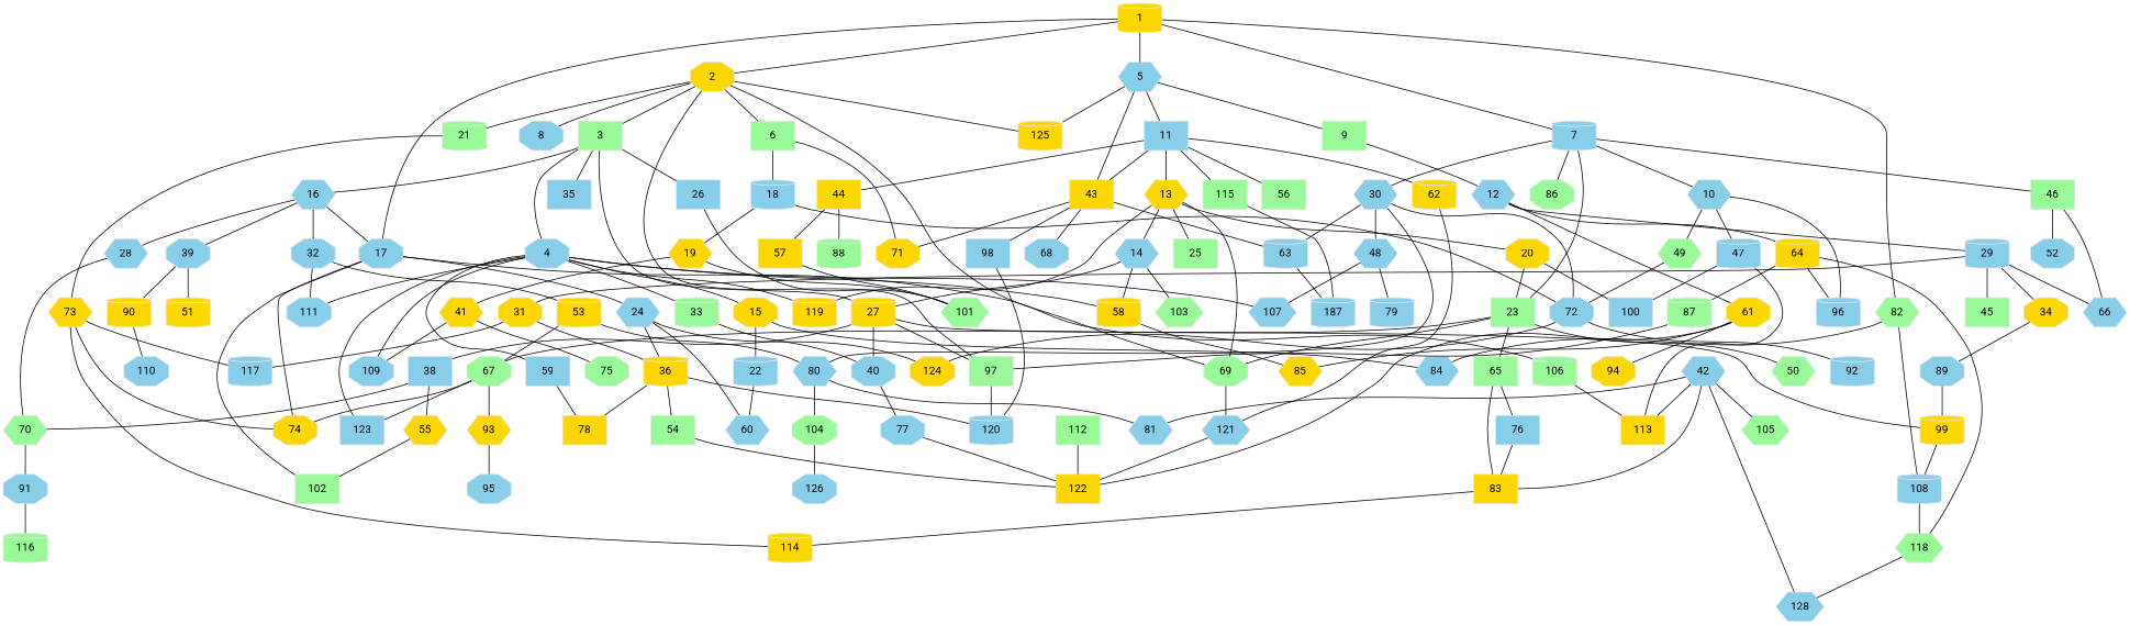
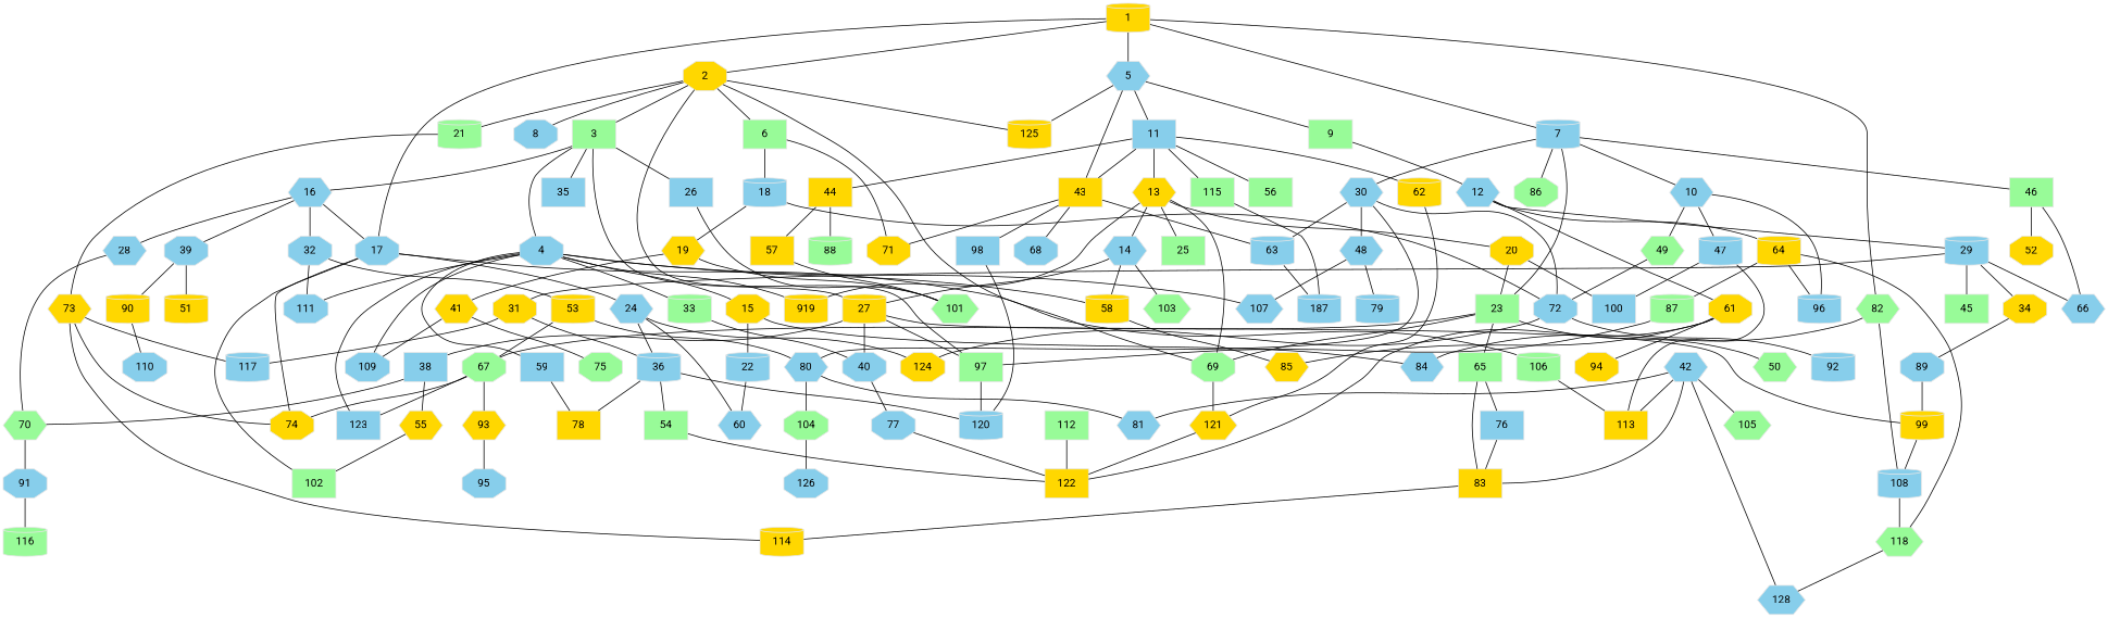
  graph {
    fontname=Roboto
    node [color=gray90 fillcolor=skyblue fontname=Roboto shape=hexagon style=filled]
    edge [fontname=Roboto]
    1 [fillcolor=gold shape=cylinder]
    2 [fillcolor=gold shape=octagon]
    5
    7 [shape=cylinder]
    17 [shape=octagon]
    82 [fillcolor=palegreen]
    3 [fillcolor=palegreen shape=box]
    6 [fillcolor=palegreen shape=box]
    8 [shape=octagon]
    21 [fillcolor=palegreen shape=cylinder]
    69 [fillcolor=palegreen shape=octagon]
    97 [fillcolor=palegreen shape=box]
    125 [fillcolor=gold shape=cylinder]
    9 [fillcolor=palegreen shape=box]
    11 [shape=box]
    43 [fillcolor=gold shape=box]
    10
    23 [fillcolor=palegreen shape=box]
    30
    46 [fillcolor=palegreen shape=box]
    86 [fillcolor=palegreen shape=octagon]
    24
    74 [fillcolor=gold shape=octagon]
    102 [fillcolor=palegreen shape=box]
    106 [fillcolor=palegreen shape=cylinder]
    84
    108 [shape=cylinder]
    4 [shape=octagon]
    16
    26 [shape=box]
    27 [fillcolor=gold shape=cylinder]
    35 [shape=box]
    18 [shape=cylinder]
    71 [fillcolor=gold shape=octagon]
    73 [fillcolor=gold]
-   121
+   121 [fillcolor=gold]
    120 [shape=cylinder]
    15 [fillcolor=gold shape=octagon]
    33 [fillcolor=palegreen shape=cylinder]
    58 [fillcolor=gold shape=cylinder]
    59 [shape=box]
    107
    109 [shape=octagon]
    111 [shape=octagon]
-   119 [fillcolor=gold shape=cylinder]
+   119 [fillcolor=gold shape=cylinder label=919]
    123 [shape=box]
    28
    32 [shape=octagon]
    39 [shape=octagon]
    101 [fillcolor=palegreen]
    38 [shape=box]
    40 [shape=octagon]
    99 [fillcolor=gold shape=cylinder]
    22 [shape=cylinder]
    85 [fillcolor=gold]
    78 [fillcolor=gold shape=box]
    12
    13 [fillcolor=gold]
    44 [fillcolor=gold shape=box]
    56 [fillcolor=palegreen shape=box]
    62 [fillcolor=gold shape=cylinder]
    115 [fillcolor=palegreen shape=box]
    63 [shape=cylinder]
    68 [shape=octagon]
    98 [shape=box]
    19 [fillcolor=gold]
    72 [shape=octagon]
    47 [shape=cylinder]
    49 [fillcolor=palegreen]
    96 [shape=cylinder]
    50 [fillcolor=palegreen]
    65 [fillcolor=palegreen shape=box]
    67 [fillcolor=palegreen shape=octagon]
    48
    80
    66
-   52 [shape=octagon]
+   52 [fillcolor=gold shape=octagon]
    29 [shape=cylinder]
    61 [fillcolor=gold shape=octagon]
    64 [fillcolor=gold shape=cylinder]
    100 [shape=box]
    113 [fillcolor=gold shape=box]
    14
    20 [fillcolor=gold shape=octagon]
    25 [fillcolor=palegreen shape=box]
    57 [fillcolor=gold shape=box]
    88 [fillcolor=palegreen shape=cylinder]
    n88 [label=187 shape=cylinder]
    31 [fillcolor=gold shape=octagon]
    34 [fillcolor=gold shape=octagon]
    45 [fillcolor=palegreen shape=box]
    122 [fillcolor=gold shape=box]
    94 [fillcolor=gold shape=octagon]
    87 [fillcolor=palegreen shape=cylinder]
    118 [fillcolor=palegreen]
    103 [fillcolor=palegreen]
    60
    70 [fillcolor=palegreen]
    53 [fillcolor=gold shape=cylinder]
    51 [fillcolor=gold shape=cylinder]
    90 [fillcolor=gold shape=cylinder]
-   36 [fillcolor=gold shape=cylinder]
+   36 [shape=cylinder]
    124 [fillcolor=gold shape=octagon]
    41 [fillcolor=gold]
    92 [shape=cylinder]
    75 [fillcolor=palegreen shape=octagon]
    117 [shape=cylinder]
    114 [fillcolor=gold shape=cylinder]
    83 [fillcolor=gold shape=box]
    76 [shape=box]
    93 [fillcolor=gold]
    54 [fillcolor=palegreen shape=box]
    55 [fillcolor=gold]
    77 [shape=octagon]
    91 [shape=octagon]
    89 [shape=octagon]
    79 [shape=cylinder]
    81
    104 [fillcolor=palegreen shape=octagon]
    112 [fillcolor=palegreen shape=box]
    42
    105 [fillcolor=palegreen]
    128
    110 [shape=octagon]
    95 [shape=octagon]
    116 [fillcolor=palegreen shape=cylinder]
    126 [shape=octagon]
    1 -- 2
    1 -- 5
    1 -- 7
    1 -- 17
    1 -- 82
    2 -- 3
    2 -- 6
    2 -- 8
    2 -- 21
    2 -- 69
    2 -- 97
    2 -- 125
    5 -- 125
    5 -- 9
    5 -- 11
    5 -- 43
    7 -- 10
    7 -- 23
    7 -- 30
    7 -- 46
    7 -- 86
    17 -- 24
    17 -- 74
    17 -- 102
    17 -- 106
    82 -- 84
    82 -- 108
    3 -- 4
    3 -- 16
    3 -- 26
    3 -- 27
    3 -- 35
    6 -- 18
    6 -- 71
    21 -- 73
    69 -- 121
    97 -- 120
    9 -- 12
    11 -- 43
    11 -- 13
    11 -- 44
    11 -- 56
    11 -- 62
    11 -- 115
    43 -- 71
    43 -- 63
    43 -- 68
    43 -- 98
    10 -- 47
    10 -- 49
    10 -- 96
    23 -- 69
    23 -- 50
    23 -- 65
    23 -- 67
    30 -- 63
    30 -- 72
    30 -- 48
    30 -- 80
    46 -- 66
    46 -- 52
    24 -- 60
    24 -- 36
    24 -- 124
    106 -- 113
    108 -- 118
    4 -- 15
    4 -- 33
    4 -- 58
    4 -- 59
    4 -- 107
    4 -- 109
    4 -- 111
    4 -- 119
    4 -- 123
    16 -- 17
    16 -- 28
    16 -- 32
    16 -- 39
    26 -- 101
    27 -- 97
    27 -- 38
    27 -- 40
    27 -- 99
    18 -- 19
    18 -- 72
    73 -- 74
    73 -- 117
    73 -- 114
    121 -- 122
    15 -- 84
    15 -- 22
    33 -- 40
    58 -- 85
    59 -- 78
    28 -- 70
    32 -- 111
    32 -- 53
    39 -- 51
    39 -- 90
    38 -- 70
    38 -- 55
    40 -- 77
    99 -- 108
    22 -- 60
    12 -- 29
    12 -- 61
    12 -- 64
    13 -- 69
    13 -- 119
    13 -- 14
    13 -- 20
    13 -- 25
    44 -- 57
    44 -- 88
    62 -- 121
    115 -- n88
    63 -- n88
    98 -- 120
    19 -- 101
    19 -- 41
    72 -- 124
    72 -- 92
    47 -- 100
    47 -- 113
    49 -- 72
    65 -- 83
    65 -- 76
    67 -- 74
    67 -- 123
    67 -- 93
    48 -- 107
    48 -- 79
    80 -- 81
    80 -- 104
    29 -- 66
    29 -- 31
    29 -- 34
    29 -- 45
    61 -- 85
    61 -- 122
    61 -- 94
    64 -- 96
    64 -- 87
    64 -- 118
    14 -- 27
    14 -- 58
    14 -- 103
    20 -- 23
    20 -- 100
    57 -- 101
    31 -- 36
    31 -- 117
    34 -- 89
    87 -- 97
    118 -- 128
    70 -- 91
    53 -- 67
    53 -- 80
    90 -- 110
    36 -- 120
    36 -- 78
    36 -- 54
    41 -- 109
    41 -- 75
    83 -- 114
    76 -- 83
    93 -- 95
    54 -- 122
    55 -- 102
    77 -- 122
    91 -- 116
    89 -- 99
    104 -- 126
    112 -- 122
    42 -- 113
    42 -- 83
    42 -- 81
    42 -- 105
    42 -- 128
  }
